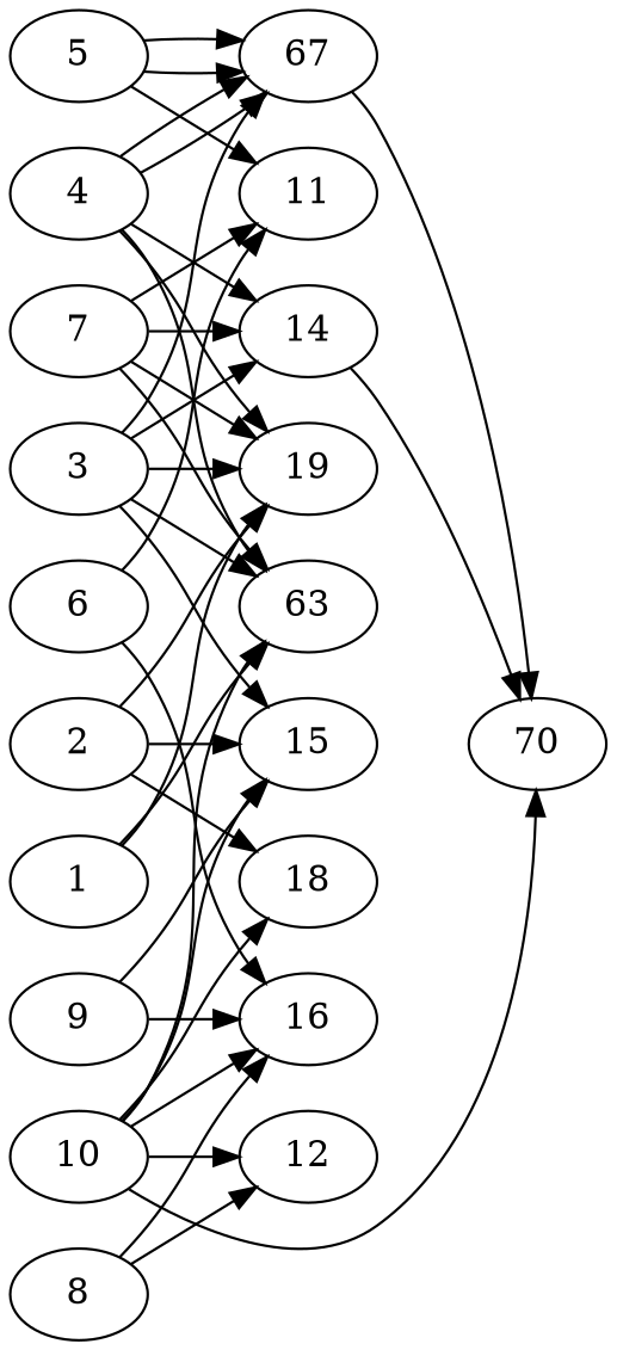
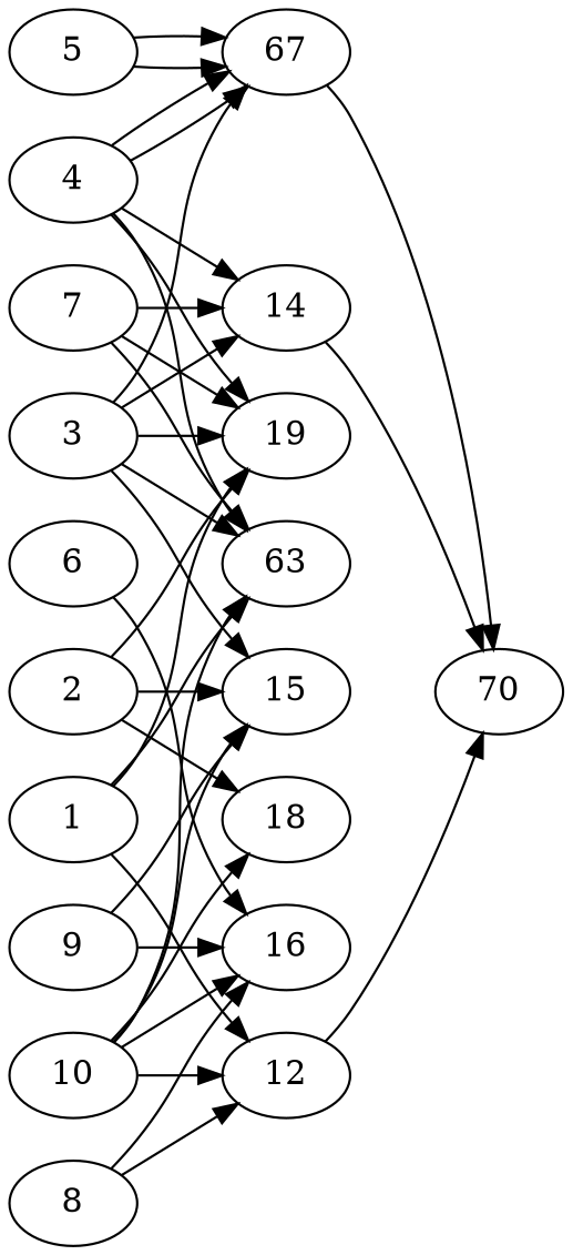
  digraph {
    rankdir=LR
    node [alpha=0.15]
    1 [alpha=0.13 expect_size=50172928]
    12 [expect_size=40984576]
    n3 [alpha=0.02 expect_size=12493824 label=63]
    19 [alpha=0.02 expect_size=29964288]
    n5 [alpha=0.10 expect_size=29294592 label=70]
    2 [alpha=0.08 expect_size=14660608]
    15 [alpha=0.19 expect_size=32603136]
    18 [alpha=0.11 expect_size=43288576]
    3 [alpha=0.12 expect_size=13118464]
    14 [alpha=0.12 expect_size=40788992]
    n11 [alpha=0.20 expect_size=29850624 label=67]
    4 [alpha=0.17 expect_size=16634880]
    5 [expect_size=14251008]
-   11 [alpha=0.08 expect_size=9167872]
    6 [alpha=0.04 expect_size=30209024]
    16 [alpha=0.07 expect_size=20456448]
    7 [alpha=0.06 expect_size=6742016]
    8 [alpha=0.14 expect_size=47644672]
    9 [alpha=0.20 expect_size=11262976]
    10 [alpha=0.14 expect_size=38746112]
+   1 -> 12
    1 -> n3
    1 -> 19
-   10 -> n5
+   12 -> n5
    2 -> 19
    2 -> 15
    2 -> 18
    3 -> n3
    3 -> 19
    3 -> 15
    3 -> 14
    3 -> n11
    14 -> n5
    n11 -> n5
    4 -> n3
    4 -> 19
    4 -> 14
    4 -> n11
    4 -> n11
    5 -> n11
    5 -> n11
-   5 -> 11
-   6 -> 11
    6 -> 16
    7 -> n3
    7 -> 19
    7 -> 14
-   7 -> 11
    8 -> 12
    8 -> 16
    9 -> 15
    9 -> 16
    10 -> 12
    10 -> n3
    10 -> 15
    10 -> 18
    10 -> 16
  }
